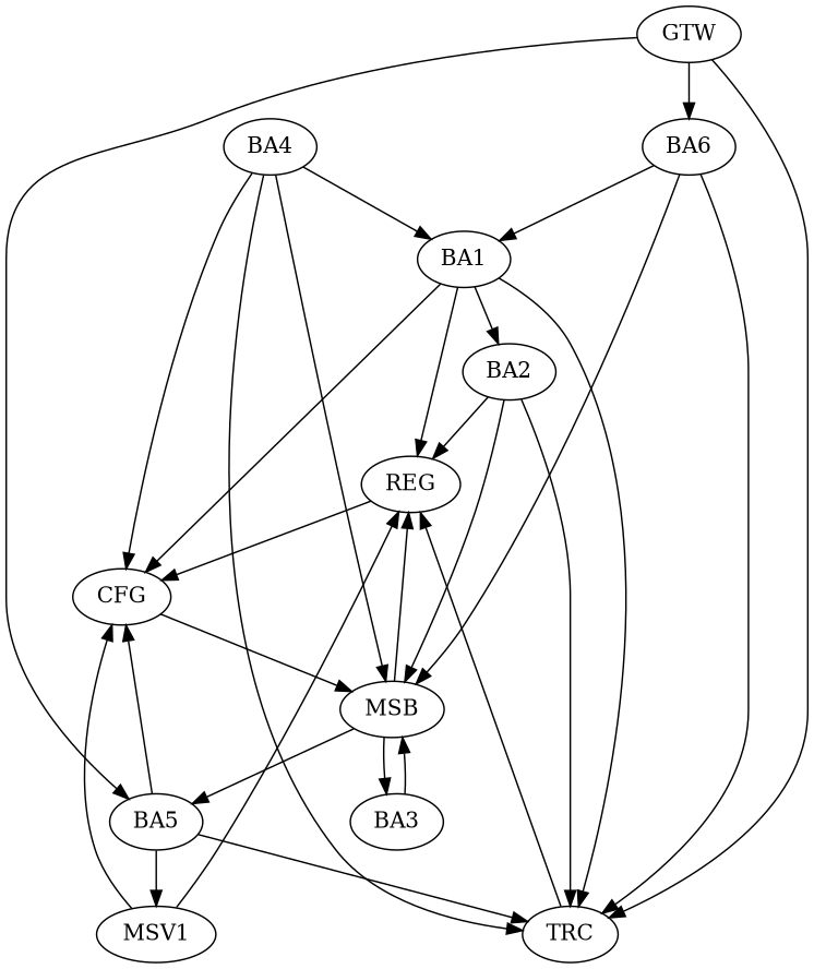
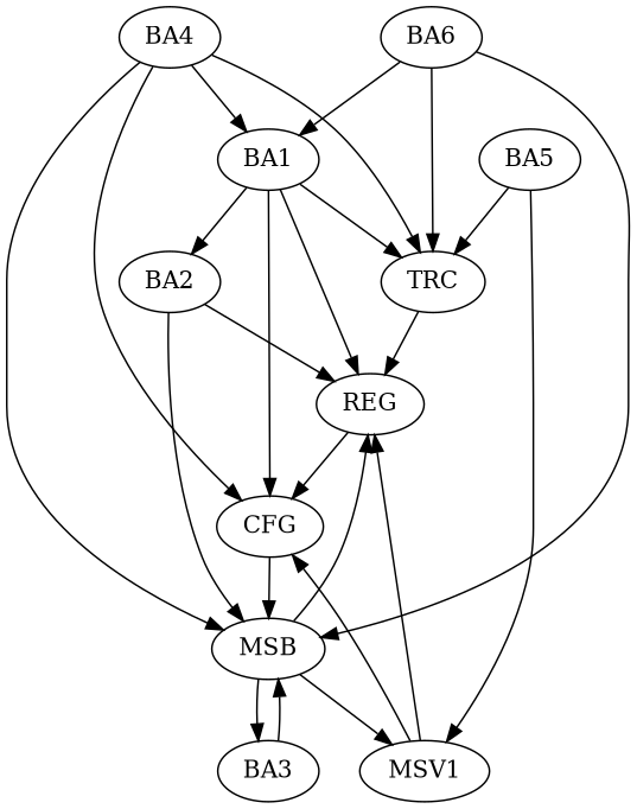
  strict digraph {
    n1 [label=BA1]
    n2 [label=BA2]
    n3 [label=REG]
    n4 [label=CFG]
    n5 [label=TRC]
    n6 [label=MSB]
    n7 [label=BA3]
    n8 [label=MSV1]
    n9 [label=BA4]
    n10 [label=BA5]
    n11 [label=BA6]
-   n12 [label=GTW]
    n1 -> n2
    n1 -> n3
    n1 -> n4
    n1 -> n5
    n2 -> n3
-   n2 -> n5
    n2 -> n6
    n3 -> n4
    n4 -> n6
    n5 -> n3
    n6 -> n3
    n6 -> n7
-   n6 -> n10
+   n6 -> n8
    n7 -> n6
    n8 -> n3
    n8 -> n4
    n9 -> n1
    n9 -> n4
    n9 -> n5
    n9 -> n6
-   n10 -> n4
    n10 -> n5
    n10 -> n8
    n11 -> n1
    n11 -> n5
    n11 -> n6
-   n12 -> n5
-   n12 -> n10
-   n12 -> n11
  }
